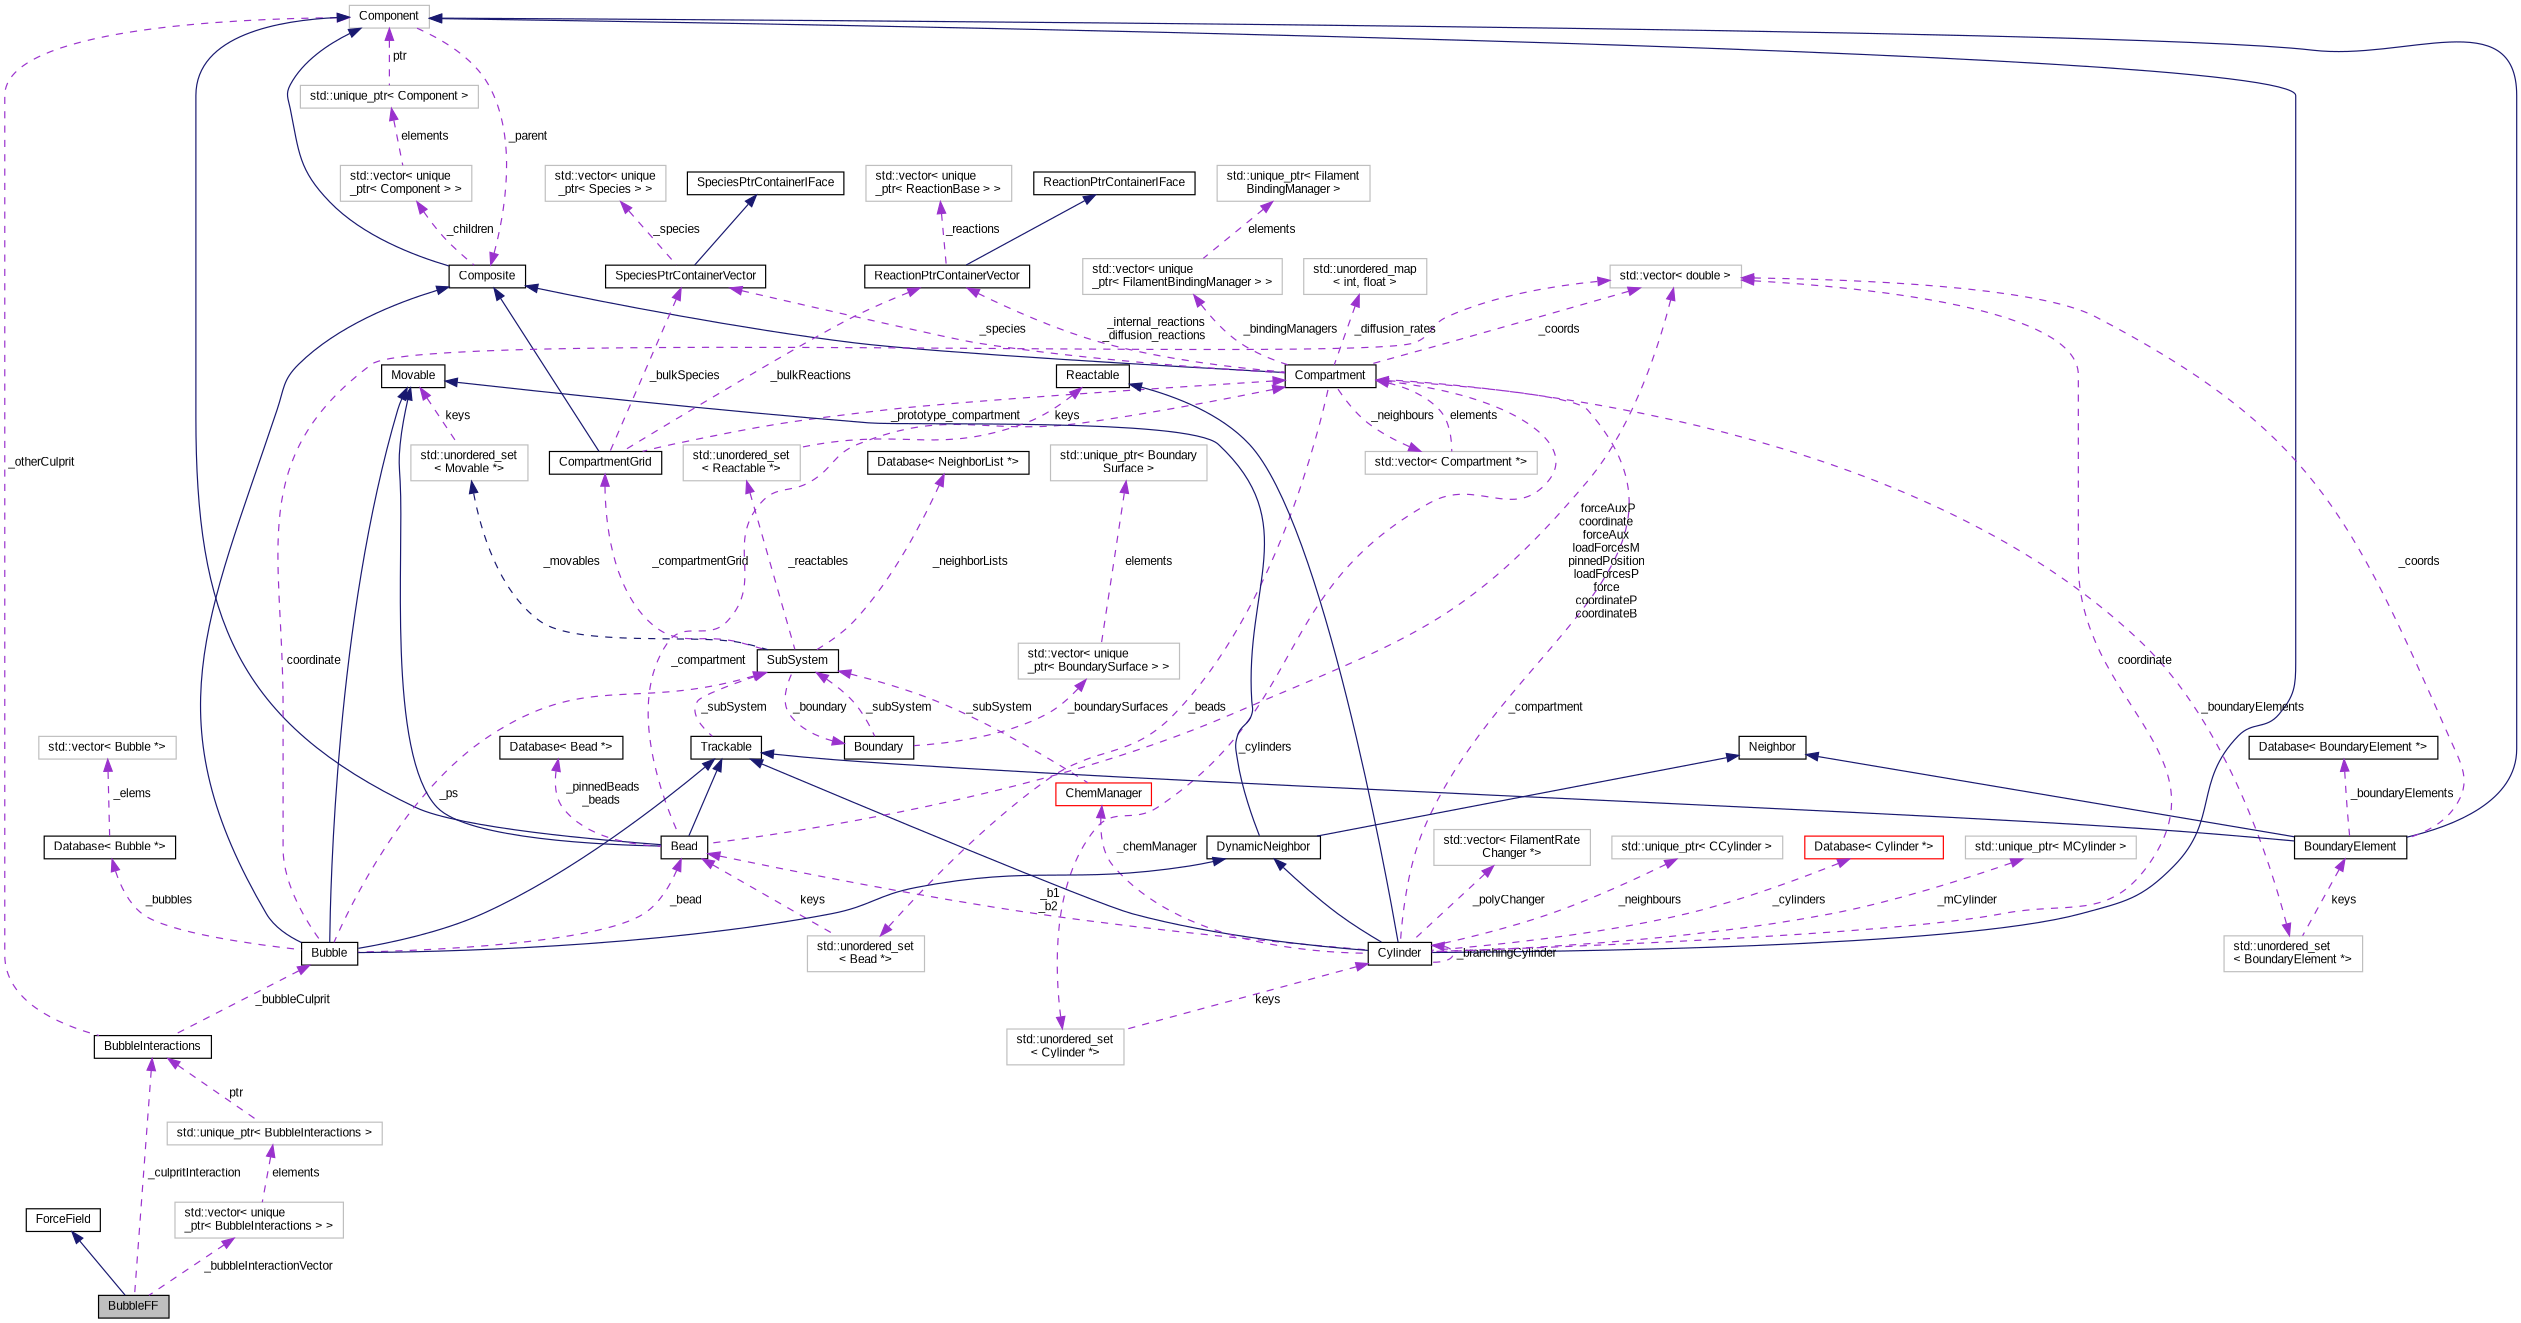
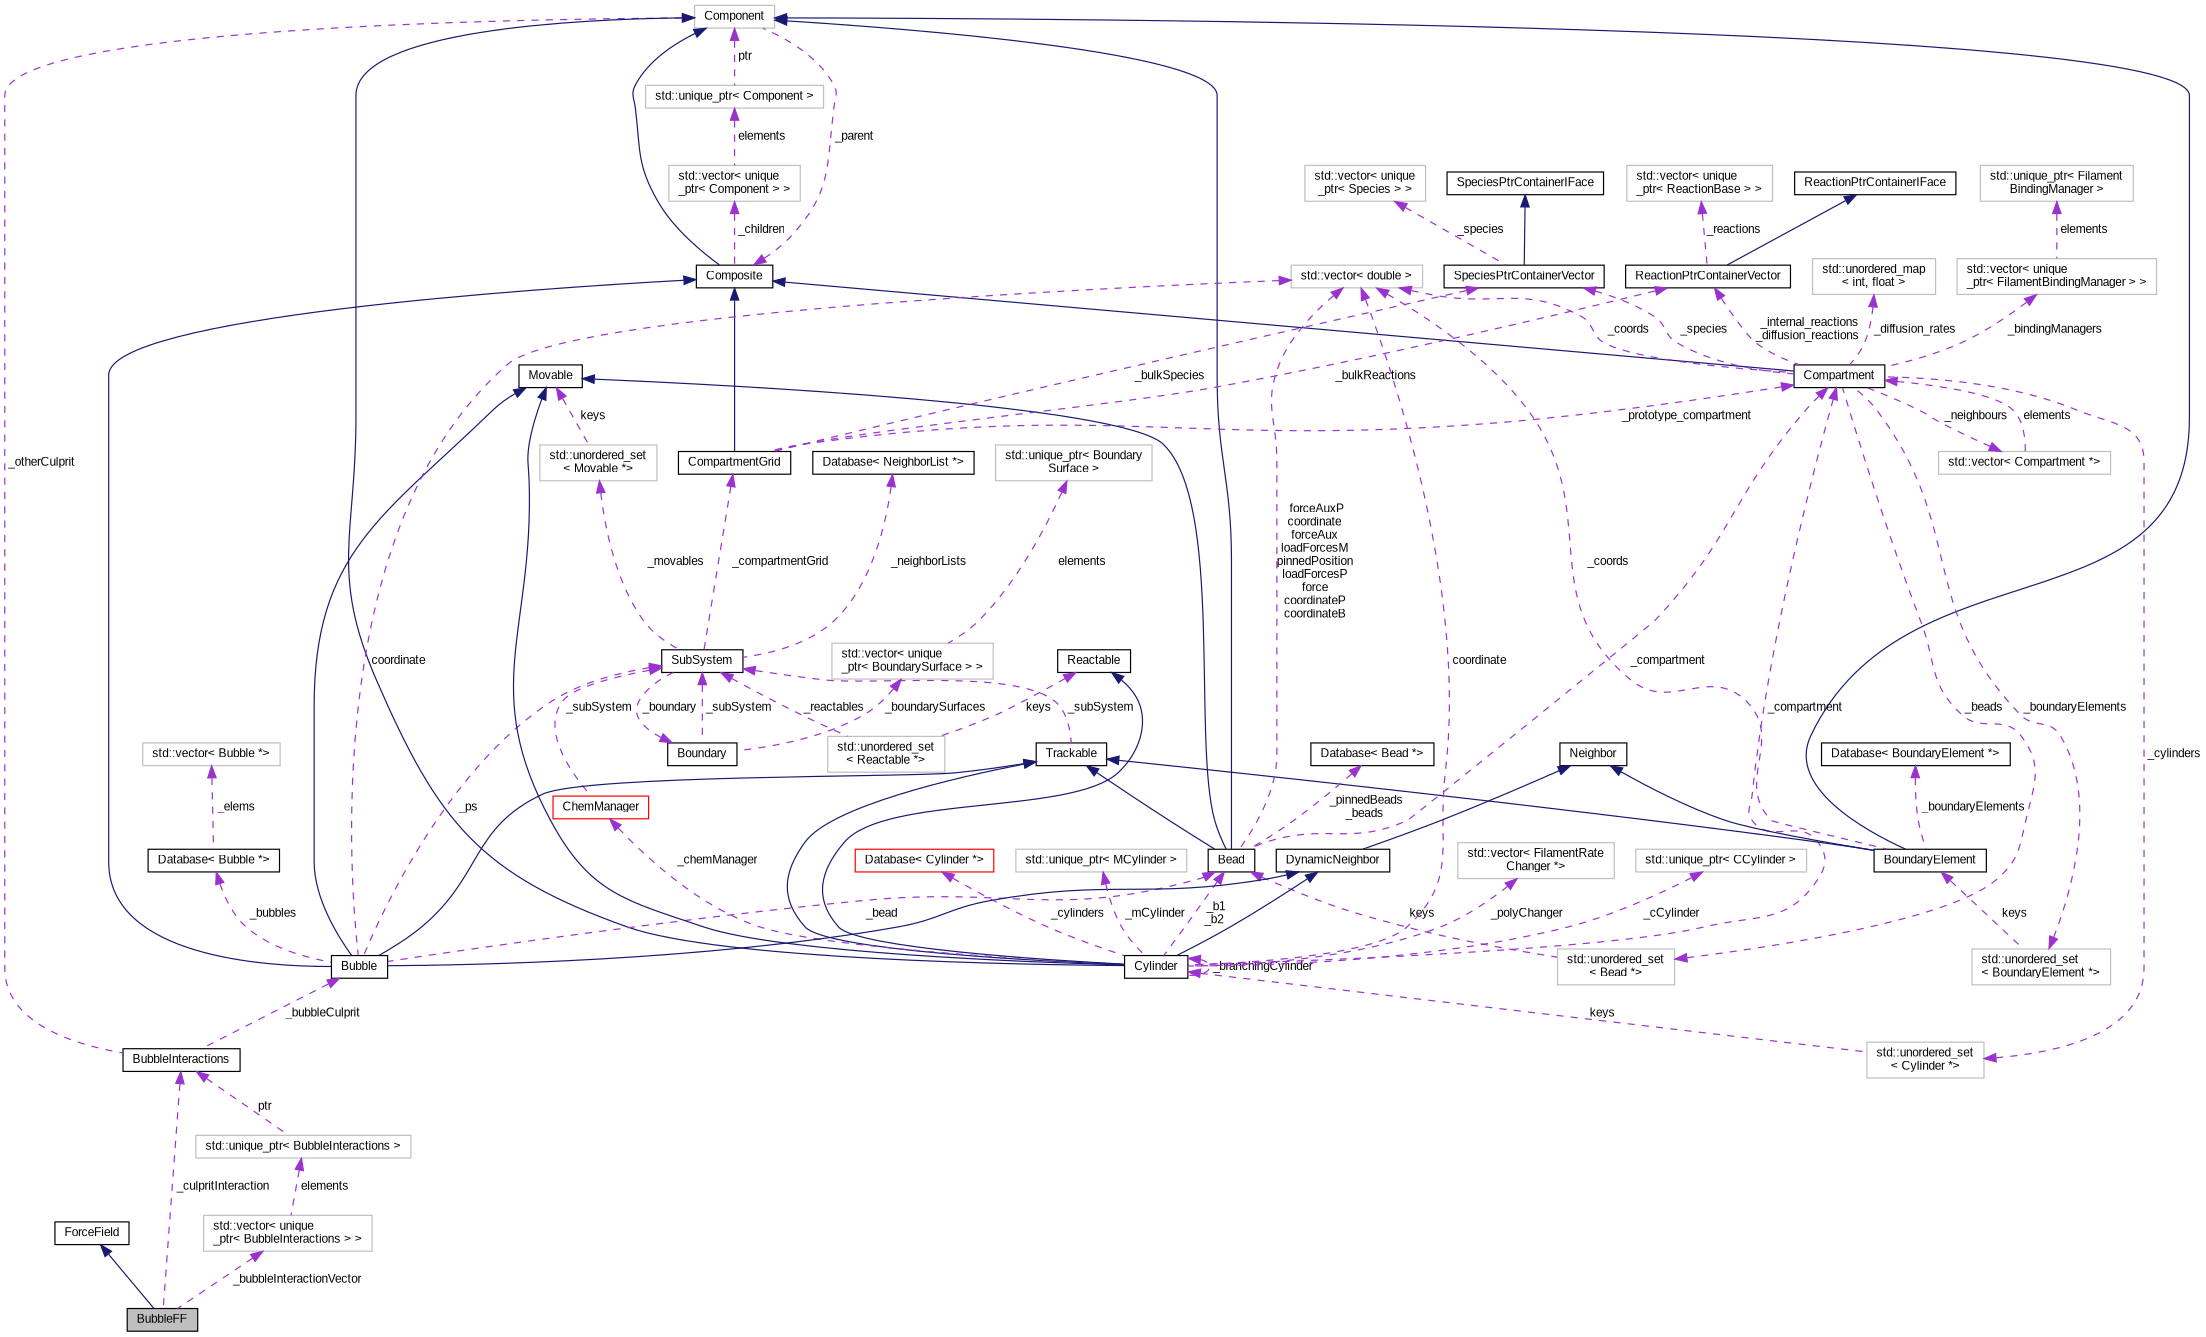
  digraph {
    fontname="Liberation Sans"
    node [color=black fillcolor=white fontname="Liberation Sans" fontsize=10 shape=record style=filled]
    edge [color=darkorchid3 dir=back fontname="Liberation Sans" fontsize=10 labelfontname=Helvetica labelfontsize=10 style=dashed]
    n1 [fillcolor=grey75 fontcolor=black height=0.2 label=BubbleFF width=0.4]
    n2 [height=0.2 label=ForceField width=0.4]
    n3 [color=grey75 height=0.2 label="std::vector\< unique\l_ptr\< BubbleInteractions \> \>" width=0.4]
    n4 [color=grey75 height=0.2 label="std::unique_ptr\< BubbleInteractions \>" width=0.4]
    n5 [height=0.2 label=BubbleInteractions width=0.4]
    n6 [color=grey75 height=0.2 label=Component width=0.4]
    n7 [height=0.2 label=Composite width=0.4]
    n8 [color=grey75 height=0.2 label="std::unique_ptr\< Component \>" width=0.4]
    n9 [height=0.2 label=Bead width=0.4]
    n10 [height=0.2 label=Cylinder width=0.4]
    n11 [height=0.2 label=BoundaryElement width=0.4]
    n12 [height=0.2 label=Bubble width=0.4]
    n13 [height=0.2 label=CompartmentGrid width=0.4]
    n14 [height=0.2 label=Compartment width=0.4]
    n15 [color=grey75 height=0.2 label="std::vector\< unique\l_ptr\< Component \> \>" width=0.4]
    n16 [color=grey75 height=0.2 label="std::unordered_set\l\< Bead *\>" width=0.4]
    n17 [color=grey75 height=0.2 label="std::unordered_set\l\< Cylinder *\>" width=0.4]
    n18 [color=grey75 height=0.2 label="std::unordered_set\l\< BoundaryElement *\>" width=0.4]
    n19 [height=0.2 label=SubSystem width=0.4]
    n20 [color=grey75 height=0.2 label="std::vector\< Compartment *\>" width=0.4]
    n21 [color=grey75 height=0.2 label="std::vector\< Bubble *\>" width=0.4]
    n22 [height=0.2 label="Database\< Bubble *\>" width=0.4]
    n23 [height=0.2 label=Trackable width=0.4]
    n24 [height=0.2 label=Boundary width=0.4]
    n25 [color=red height=0.2 label=ChemManager width=0.4]
    n26 [color=grey75 height=0.2 label="std::unordered_set\l\< Movable *\>" width=0.4]
    n27 [height=0.2 label=Movable width=0.4]
    n28 [color=grey75 height=0.2 label="std::unordered_set\l\< Reactable *\>" width=0.4]
    n29 [height=0.2 label=Reactable width=0.4]
    n30 [color=grey75 height=0.2 label="std::vector\< unique\l_ptr\< BoundarySurface \> \>" width=0.4]
    n31 [color=grey75 height=0.2 label="std::unique_ptr\< Boundary\lSurface \>" width=0.4]
    n32 [height=0.2 label="Database\< Bead *\>" width=0.4]
    n33 [color=grey75 height=0.2 label="std::vector\< double \>" width=0.4]
    n34 [height=0.2 label=DynamicNeighbor width=0.4]
    n35 [height=0.2 label=Neighbor width=0.4]
    n36 [color=grey75 height=0.2 label="std::vector\< FilamentRate\lChanger *\>" width=0.4]
    n37 [color=grey75 height=0.2 label="std::unique_ptr\< CCylinder \>" width=0.4]
    n38 [color=red height=0.2 label="Database\< Cylinder *\>" width=0.4]
    n39 [color=grey75 height=0.2 label="std::unique_ptr\< MCylinder \>" width=0.4]
    n40 [height=0.2 label="Database\< BoundaryElement *\>" width=0.4]
    n41 [height=0.2 label=ReactionPtrContainerVector width=0.4]
    n42 [height=0.2 label=ReactionPtrContainerIFace width=0.4]
    n43 [color=grey75 height=0.2 label="std::vector\< unique\l_ptr\< ReactionBase \> \>" width=0.4]
    n44 [color=grey75 height=0.2 label="std::unordered_map\l\< int, float \>" width=0.4]
    n45 [color=grey75 height=0.2 label="std::vector\< unique\l_ptr\< FilamentBindingManager \> \>" width=0.4]
    n46 [color=grey75 height=0.2 label="std::unique_ptr\< Filament\lBindingManager \>" width=0.4]
    n47 [height=0.2 label=SpeciesPtrContainerVector width=0.4]
    n48 [height=0.2 label=SpeciesPtrContainerIFace width=0.4]
    n49 [color=grey75 height=0.2 label="std::vector\< unique\l_ptr\< Species \> \>" width=0.4]
    n50 [height=0.2 label="Database\< NeighborList *\>" width=0.4]
    n2 -> n1 [color=midnightblue style=solid]
    n3 -> n1 [label=" _bubbleInteractionVector"]
    n4 -> n3 [label=" elements"]
    n5 -> n1 [label=" _culpritInteraction"]
    n5 -> n4 [label=" ptr"]
    n6 -> n5 [label=" _otherCulprit"]
    n6 -> n7 [color=midnightblue style=solid]
    n6 -> n8 [label=" ptr"]
    n6 -> n9 [color=midnightblue style=solid]
    n6 -> n10 [color=midnightblue style=solid]
    n6 -> n11 [color=midnightblue style=solid]
    n7 -> n6 [label=" _parent"]
    n7 -> n12 [color=midnightblue style=solid]
    n7 -> n13 [color=midnightblue style=solid]
    n7 -> n14 [color=midnightblue style=solid]
    n8 -> n15 [label=" elements"]
    n9 -> n10 [label=" _b1\n_b2"]
    n9 -> n12 [label=" _bead"]
    n9 -> n16 [label=" keys"]
    n10 -> n10 [label=" _branchingCylinder"]
    n10 -> n17 [label=" keys"]
    n11 -> n18 [label=" keys"]
    n12 -> n5 [label=" _bubbleCulprit"]
    n13 -> n19 [label=" _compartmentGrid"]
    n14 -> n9 [label=" _compartment"]
    n14 -> n10 [label=" _compartment"]
    n14 -> n13 [label=" _prototype_compartment"]
    n14 -> n20 [label=" elements"]
    n15 -> n7 [label=" _children"]
    n16 -> n14 [label=" _beads"]
    n17 -> n14 [label=" _cylinders"]
    n18 -> n14 [label=" _boundaryElements"]
    n19 -> n12 [label=" _ps"]
    n19 -> n23 [label=" _subSystem"]
    n19 -> n24 [label=" _subSystem"]
    n19 -> n25 [label=" _subSystem"]
    n20 -> n14 [label=" _neighbours"]
    n21 -> n22 [label=" _elems"]
    n22 -> n12 [label=" _bubbles"]
    n23 -> n9 [color=midnightblue style=solid]
    n23 -> n10 [color=midnightblue style=solid]
    n23 -> n11 [color=midnightblue style=solid]
    n23 -> n12 [color=midnightblue style=solid]
    n24 -> n19 [label=" _boundary"]
    n25 -> n10 [label=" _chemManager"]
-   n26 -> n19 [color=midnightblue label=" _movables"]
+   n26 -> n19 [label=" _movables"]
    n27 -> n9 [color=midnightblue style=solid]
-   n27 -> n34 [color=midnightblue style=solid]
+   n27 -> n10 [color=midnightblue style=solid]
    n27 -> n12 [color=midnightblue style=solid]
    n27 -> n26 [label=" keys"]
-   n28 -> n19 [label=" _reactables"]
+   n19 -> n28 [label=" _reactables"]
    n29 -> n10 [color=midnightblue style=solid]
    n29 -> n28 [label=" keys"]
    n30 -> n24 [label=" _boundarySurfaces"]
    n31 -> n30 [label=" elements"]
    n32 -> n9 [label=" _pinnedBeads\n_beads"]
    n33 -> n9 [label=" forceAuxP\ncoordinate\nforceAux\nloadForcesM\npinnedPosition\nloadForcesP\nforce\ncoordinateP\ncoordinateB"]
    n33 -> n10 [label=" coordinate"]
    n33 -> n11 [label=" _coords"]
    n33 -> n12 [label=" coordinate"]
    n33 -> n14 [label=" _coords"]
    n34 -> n10 [color=midnightblue style=solid]
    n34 -> n12 [color=midnightblue style=solid]
    n35 -> n11 [color=midnightblue style=solid]
    n35 -> n34 [color=midnightblue style=solid]
    n36 -> n10 [label=" _polyChanger"]
-   n37 -> n10 [label=" _neighbours"]
+   n37 -> n10 [label=" _cCylinder"]
    n38 -> n10 [label=" _cylinders"]
    n39 -> n10 [label=" _mCylinder"]
    n40 -> n11 [label=" _boundaryElements"]
    n41 -> n13 [label=" _bulkReactions"]
    n41 -> n14 [label=" _internal_reactions\n_diffusion_reactions"]
    n42 -> n41 [color=midnightblue style=solid]
    n43 -> n41 [label=" _reactions"]
    n44 -> n14 [label=" _diffusion_rates"]
    n45 -> n14 [label=" _bindingManagers"]
    n46 -> n45 [label=" elements"]
    n47 -> n13 [label=" _bulkSpecies"]
    n47 -> n14 [label=" _species"]
    n48 -> n47 [color=midnightblue style=solid]
    n49 -> n47 [label=" _species"]
    n50 -> n19 [label=" _neighborLists"]
  }
